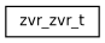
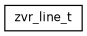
  digraph {
    rankdir=LR
-   n1 [color=black fillcolor=white fontname=Helvetica fontsize=10 height=0.2 label=zvr_zvr_t shape=record style=filled width=0.4]
+   n1 [color=black fillcolor=white fontname=Helvetica fontsize=10 height=0.2 label=zvr_line_t shape=record style=filled width=0.4]
  }
